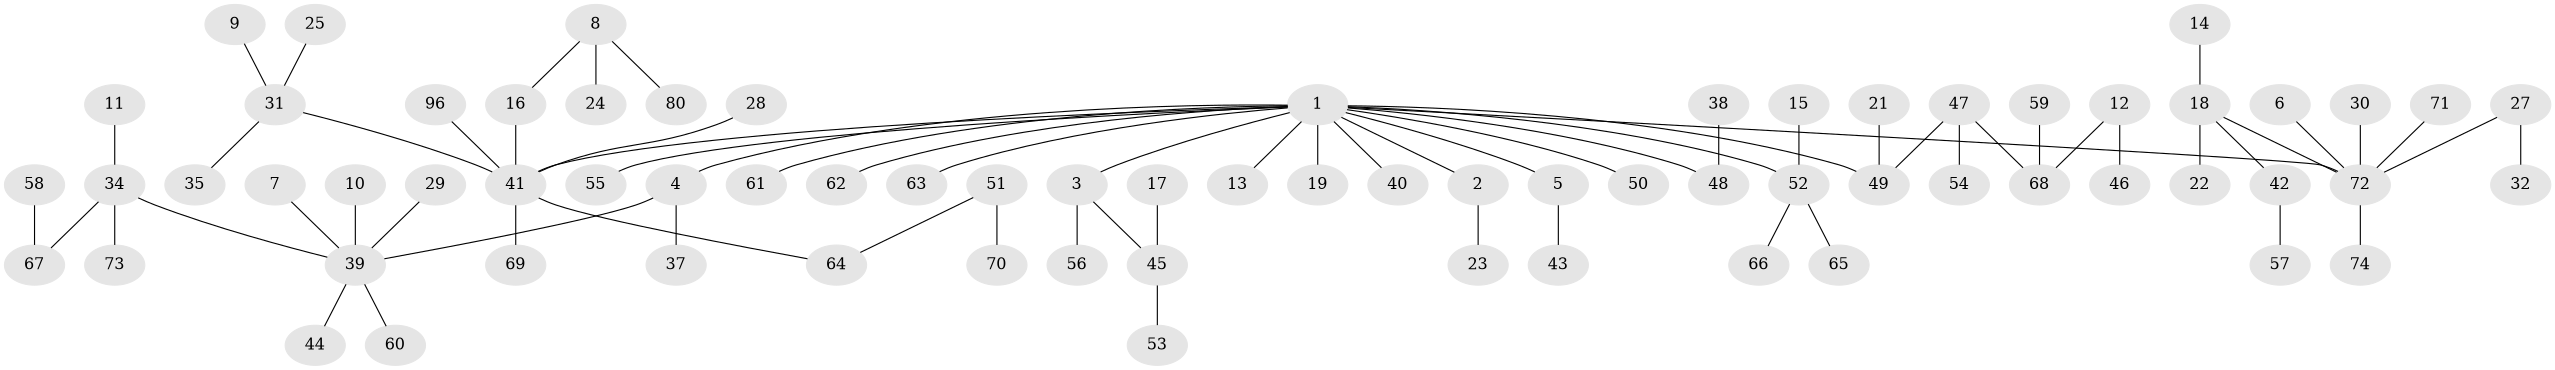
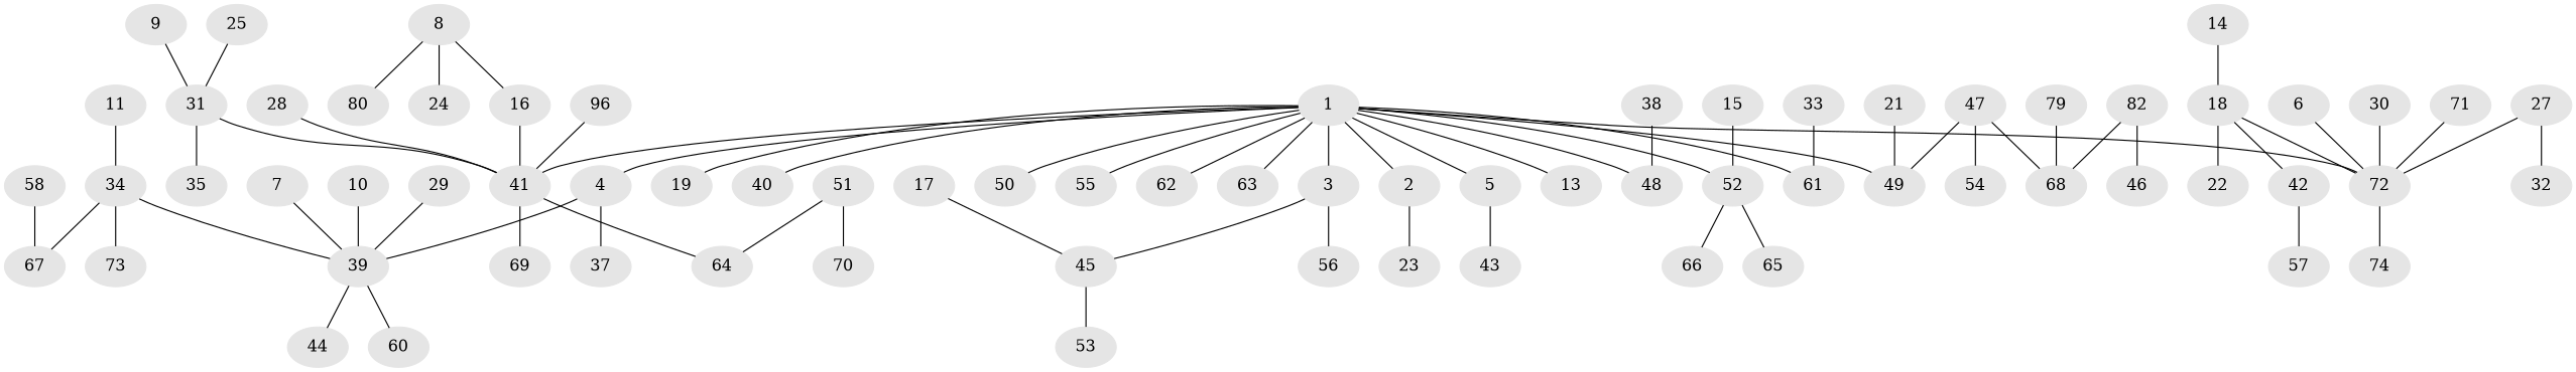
  graph {
    node [color=gray90 style=filled]
    edge [weight=1.0]
    1
    2
    3
    4
    5
    13
    19
    40
    41
    48
    49
    50
    52
    55
    61
    62
    63
    72
    23
    45
    56
    37
    39
    43
    64
    69
    65
    66
    74
    53
    44
    60
    6
    7
    8
    16
    n37 [label=80]
    24
    9
    31
    35
    10
    11
    34
    67
    73
-   12
+   12 [label=82]
    46
    68
    14
    18
    22
    42
    15
    17
    57
    21
    25
    n59 [label=96]
    27
    32
    28
    29
    30
+   33
    47
    54
    38
    51
    70
    58
-   59
+   59 [label=79]
    71
    1 -- 2
    1 -- 3
    1 -- 4
    1 -- 5
    1 -- 13
    1 -- 19
    1 -- 40
    1 -- 41
    1 -- 48
    1 -- 49
    1 -- 50
    1 -- 52
    1 -- 55
    1 -- 61
    1 -- 62
    1 -- 63
    1 -- 72
    2 -- 23
    3 -- 45
    3 -- 56
    4 -- 37
    4 -- 39
    5 -- 43
    41 -- 64
    41 -- 69
    52 -- 65
    52 -- 66
    72 -- 74
    45 -- 53
    39 -- 44
    39 -- 60
    6 -- 72
    7 -- 39
    8 -- 16
    8 -- n37
    8 -- 24
    16 -- 41
    9 -- 31
    31 -- 41
    31 -- 35
    10 -- 39
    11 -- 34
    34 -- 39
    34 -- 67
    34 -- 73
    12 -- 46
    12 -- 68
    14 -- 18
    18 -- 72
    18 -- 22
    18 -- 42
    42 -- 57
    15 -- 52
    17 -- 45
    21 -- 49
    25 -- 31
    n59 -- 41
    27 -- 72
    27 -- 32
    28 -- 41
    29 -- 39
    30 -- 72
+   33 -- 61
    47 -- 49
    47 -- 68
    47 -- 54
    38 -- 48
    51 -- 64
    51 -- 70
    58 -- 67
    59 -- 68
    71 -- 72
  }
